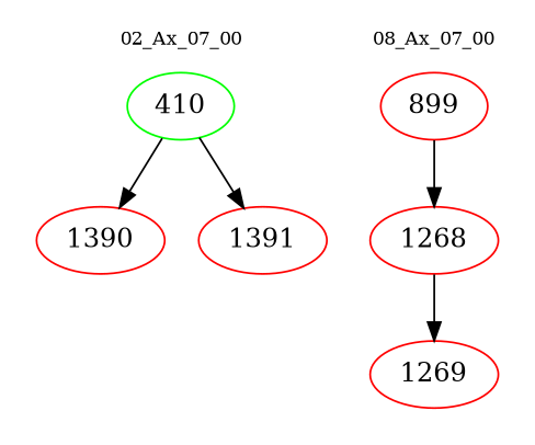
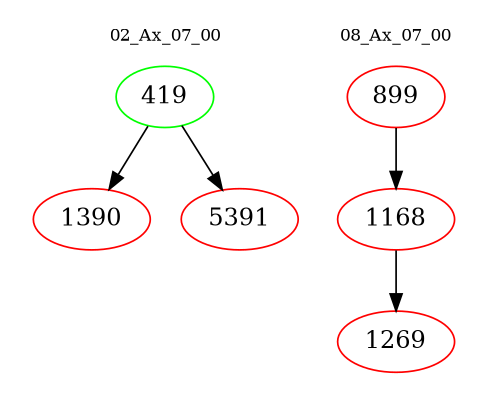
  digraph {
    node [color=red]
    edge [color=black]
-   n1 [color=green label=410]
+   n1 [color=green label=419]
    n2 [label=1390]
-   n3 [label=1391]
+   n3 [label=5391]
    n4 [label=899]
-   n5 [label=1268]
+   n5 [label=1168]
    n6 [label=1269]
    subgraph cluster_1 {
      color=white
      fontsize=10
      label="02_Ax_07_00"
      n1
      n2
      n3
    }
    subgraph cluster_2 {
      color=white
      fontsize=10
      label="08_Ax_07_00"
      n4
      n5
      n6
    }
    n1 -> n2
    n1 -> n3
    n4 -> n5
    n5 -> n6
  }
